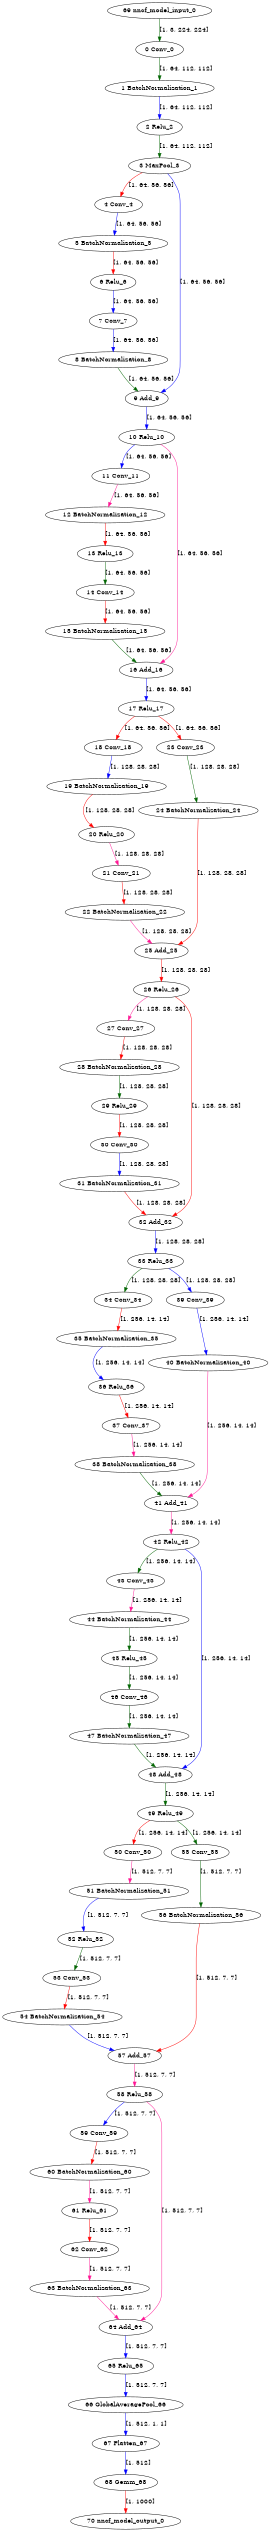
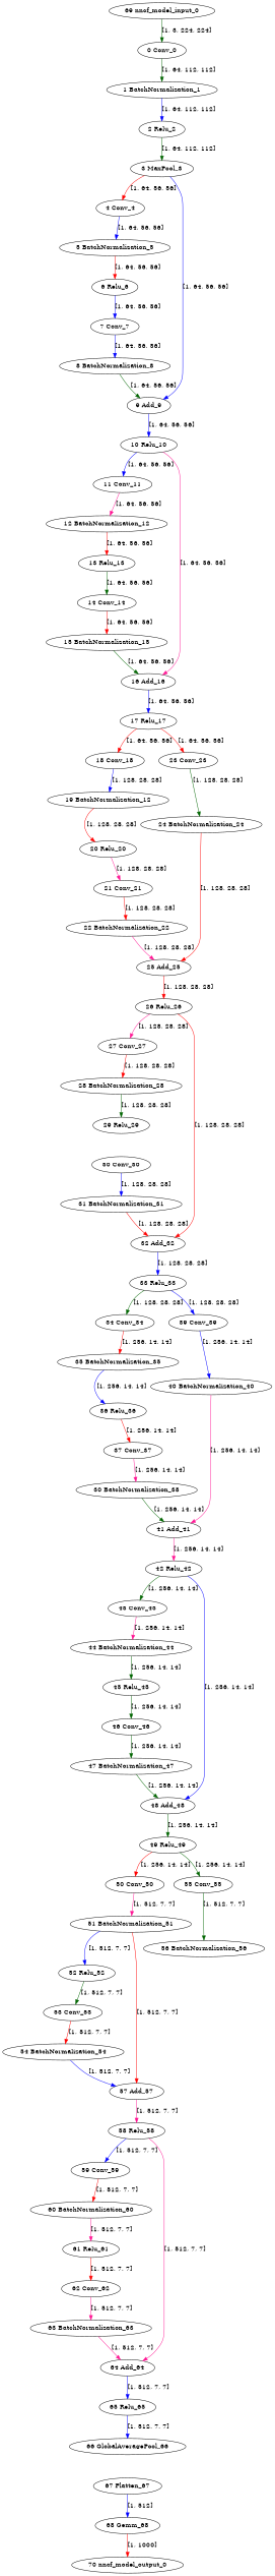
  strict digraph {
    node [type=BatchNormalization]
    edge [color=blue style=solid]
    "1 BatchNormalization_1"
    "0 Conv_0" [type=Conv]
    "2 Relu_2" [type=Relu]
    "3 MaxPool_3" [type=MaxPool]
    "4 Conv_4" [type=Conv]
    "9 Add_9" [type=Add]
    "5 BatchNormalization_5"
    "10 Relu_10" [type=Relu]
    "6 Relu_6" [type=Relu]
    "7 Conv_7" [type=Conv]
    "8 BatchNormalization_8"
    "11 Conv_11" [type=Conv]
    "16 Add_16" [type=Add]
    "12 BatchNormalization_12"
    "17 Relu_17" [type=Relu]
    "13 Relu_13" [type=Relu]
    "14 Conv_14" [type=Conv]
    "15 BatchNormalization_15"
    "18 Conv_18" [type=Conv]
    "23 Conv_23" [type=Conv]
-   "19 BatchNormalization_19"
+   "19 BatchNormalization_19" [label="19 BatchNormalization_12"]
    "24 BatchNormalization_24"
    "20 Relu_20" [type=Relu]
    "21 Conv_21" [type=Conv]
    "22 BatchNormalization_22"
    "25 Add_25" [type=Add]
    "26 Relu_26" [type=Relu]
    "27 Conv_27" [type=Conv]
    "32 Add_32" [type=Add]
    "28 BatchNormalization_28"
    "33 Relu_33" [type=Relu]
    "29 Relu_29" [type=Relu]
    "30 Conv_30" [type=Conv]
    "31 BatchNormalization_31"
    "34 Conv_34" [type=Conv]
    "39 Conv_39" [type=Conv]
    "35 BatchNormalization_35"
    "40 BatchNormalization_40"
    "36 Relu_36" [type=Relu]
    "37 Conv_37" [type=Conv]
-   "38 BatchNormalization_38"
+   "38 BatchNormalization_38" [label="30 BatchNormalization_38"]
    "41 Add_41" [type=Add]
    "42 Relu_42" [type=Relu]
    "43 Conv_43" [type=Conv]
    "48 Add_48" [type=Add]
    "44 BatchNormalization_44"
    "49 Relu_49" [type=Relu]
    "45 Relu_45" [type=Relu]
    "46 Conv_46" [type=Conv]
    "47 BatchNormalization_47"
    "50 Conv_50" [type=Conv]
    "55 Conv_55" [type=Conv]
    "51 BatchNormalization_51"
    "56 BatchNormalization_56"
    "52 Relu_52" [type=Relu]
    "53 Conv_53" [type=Conv]
    "54 BatchNormalization_54"
    "57 Add_57" [type=Add]
    "58 Relu_58" [type=Relu]
    "59 Conv_59" [type=Conv]
    "64 Add_64" [type=Add]
    "60 BatchNormalization_60"
    "65 Relu_65" [type=Relu]
    "61 Relu_61" [type=Relu]
    "62 Conv_62" [type=Conv]
    "63 BatchNormalization_63"
    "66 GlobalAveragePool_66" [type=GlobalAveragePool]
    "67 Flatten_67" [type=Flatten]
    "68 Gemm_68" [type=Gemm]
    "70 nncf_model_output_0" [type=nncf_model_output]
    "69 nncf_model_input_0" [type=nncf_model_input]
    "1 BatchNormalization_1" -> "2 Relu_2" [label="[1, 64, 112, 112]"]
    "0 Conv_0" -> "1 BatchNormalization_1" [color=darkgreen label="[1, 64, 112, 112]"]
    "2 Relu_2" -> "3 MaxPool_3" [color=darkgreen label="[1, 64, 112, 112]"]
    "3 MaxPool_3" -> "4 Conv_4" [color=red label="[1, 64, 56, 56]"]
    "3 MaxPool_3" -> "9 Add_9" [label="[1, 64, 56, 56]"]
    "4 Conv_4" -> "5 BatchNormalization_5" [label="[1, 64, 56, 56]"]
    "9 Add_9" -> "10 Relu_10" [label="[1, 64, 56, 56]"]
    "5 BatchNormalization_5" -> "6 Relu_6" [color=red label="[1, 64, 56, 56]"]
    "10 Relu_10" -> "11 Conv_11" [label="[1, 64, 56, 56]"]
    "10 Relu_10" -> "16 Add_16" [color=deeppink label="[1, 64, 56, 56]"]
    "6 Relu_6" -> "7 Conv_7" [label="[1, 64, 56, 56]"]
    "7 Conv_7" -> "8 BatchNormalization_8" [label="[1, 64, 56, 56]"]
    "8 BatchNormalization_8" -> "9 Add_9" [color=darkgreen label="[1, 64, 56, 56]"]
    "11 Conv_11" -> "12 BatchNormalization_12" [color=deeppink label="[1, 64, 56, 56]"]
    "16 Add_16" -> "17 Relu_17" [label="[1, 64, 56, 56]"]
    "12 BatchNormalization_12" -> "13 Relu_13" [color=red label="[1, 64, 56, 56]"]
    "17 Relu_17" -> "18 Conv_18" [color=red label="[1, 64, 56, 56]"]
    "17 Relu_17" -> "23 Conv_23" [color=red label="[1, 64, 56, 56]"]
    "13 Relu_13" -> "14 Conv_14" [color=darkgreen label="[1, 64, 56, 56]"]
    "14 Conv_14" -> "15 BatchNormalization_15" [color=red label="[1, 64, 56, 56]"]
    "15 BatchNormalization_15" -> "16 Add_16" [color=darkgreen label="[1, 64, 56, 56]"]
    "18 Conv_18" -> "19 BatchNormalization_19" [label="[1, 128, 28, 28]"]
    "23 Conv_23" -> "24 BatchNormalization_24" [color=darkgreen label="[1, 128, 28, 28]"]
    "19 BatchNormalization_19" -> "20 Relu_20" [color=red label="[1, 128, 28, 28]"]
    "24 BatchNormalization_24" -> "25 Add_25" [color=red label="[1, 128, 28, 28]"]
    "20 Relu_20" -> "21 Conv_21" [color=deeppink label="[1, 128, 28, 28]"]
    "21 Conv_21" -> "22 BatchNormalization_22" [color=red label="[1, 128, 28, 28]"]
    "22 BatchNormalization_22" -> "25 Add_25" [color=deeppink label="[1, 128, 28, 28]"]
    "25 Add_25" -> "26 Relu_26" [color=red label="[1, 128, 28, 28]"]
    "26 Relu_26" -> "27 Conv_27" [color=deeppink label="[1, 128, 28, 28]"]
    "26 Relu_26" -> "32 Add_32" [color=red label="[1, 128, 28, 28]"]
    "27 Conv_27" -> "28 BatchNormalization_28" [color=red label="[1, 128, 28, 28]"]
    "32 Add_32" -> "33 Relu_33" [label="[1, 128, 28, 28]"]
    "28 BatchNormalization_28" -> "29 Relu_29" [color=darkgreen label="[1, 128, 28, 28]"]
    "33 Relu_33" -> "34 Conv_34" [color=darkgreen label="[1, 128, 28, 28]"]
    "33 Relu_33" -> "39 Conv_39" [label="[1, 128, 28, 28]"]
-   "29 Relu_29" -> "30 Conv_30" [color=red label="[1, 128, 28, 28]"]
    "30 Conv_30" -> "31 BatchNormalization_31" [label="[1, 128, 28, 28]"]
    "31 BatchNormalization_31" -> "32 Add_32" [color=red label="[1, 128, 28, 28]"]
    "34 Conv_34" -> "35 BatchNormalization_35" [color=red label="[1, 256, 14, 14]"]
    "39 Conv_39" -> "40 BatchNormalization_40" [label="[1, 256, 14, 14]"]
    "35 BatchNormalization_35" -> "36 Relu_36" [label="[1, 256, 14, 14]"]
    "40 BatchNormalization_40" -> "41 Add_41" [color=deeppink label="[1, 256, 14, 14]"]
    "36 Relu_36" -> "37 Conv_37" [color=red label="[1, 256, 14, 14]"]
    "37 Conv_37" -> "38 BatchNormalization_38" [color=deeppink label="[1, 256, 14, 14]"]
    "38 BatchNormalization_38" -> "41 Add_41" [color=darkgreen label="[1, 256, 14, 14]"]
    "41 Add_41" -> "42 Relu_42" [color=deeppink label="[1, 256, 14, 14]"]
    "42 Relu_42" -> "43 Conv_43" [color=darkgreen label="[1, 256, 14, 14]"]
    "42 Relu_42" -> "48 Add_48" [label="[1, 256, 14, 14]"]
    "43 Conv_43" -> "44 BatchNormalization_44" [color=deeppink label="[1, 256, 14, 14]"]
    "48 Add_48" -> "49 Relu_49" [color=darkgreen label="[1, 256, 14, 14]"]
    "44 BatchNormalization_44" -> "45 Relu_45" [color=darkgreen label="[1, 256, 14, 14]"]
    "49 Relu_49" -> "50 Conv_50" [color=red label="[1, 256, 14, 14]"]
    "49 Relu_49" -> "55 Conv_55" [color=darkgreen label="[1, 256, 14, 14]"]
    "45 Relu_45" -> "46 Conv_46" [color=darkgreen label="[1, 256, 14, 14]"]
    "46 Conv_46" -> "47 BatchNormalization_47" [color=darkgreen label="[1, 256, 14, 14]"]
    "47 BatchNormalization_47" -> "48 Add_48" [color=darkgreen label="[1, 256, 14, 14]"]
    "50 Conv_50" -> "51 BatchNormalization_51" [color=deeppink label="[1, 512, 7, 7]"]
    "55 Conv_55" -> "56 BatchNormalization_56" [color=darkgreen label="[1, 512, 7, 7]"]
    "51 BatchNormalization_51" -> "52 Relu_52" [label="[1, 512, 7, 7]"]
-   "56 BatchNormalization_56" -> "57 Add_57" [color=red label="[1, 512, 7, 7]"]
+   "51 BatchNormalization_51" -> "57 Add_57" [color=red label="[1, 512, 7, 7]"]
    "52 Relu_52" -> "53 Conv_53" [color=darkgreen label="[1, 512, 7, 7]"]
    "53 Conv_53" -> "54 BatchNormalization_54" [color=red label="[1, 512, 7, 7]"]
    "54 BatchNormalization_54" -> "57 Add_57" [label="[1, 512, 7, 7]"]
    "57 Add_57" -> "58 Relu_58" [color=deeppink label="[1, 512, 7, 7]"]
    "58 Relu_58" -> "59 Conv_59" [label="[1, 512, 7, 7]"]
    "58 Relu_58" -> "64 Add_64" [color=deeppink label="[1, 512, 7, 7]"]
    "59 Conv_59" -> "60 BatchNormalization_60" [color=red label="[1, 512, 7, 7]"]
    "64 Add_64" -> "65 Relu_65" [label="[1, 512, 7, 7]"]
    "60 BatchNormalization_60" -> "61 Relu_61" [color=deeppink label="[1, 512, 7, 7]"]
    "65 Relu_65" -> "66 GlobalAveragePool_66" [label="[1, 512, 7, 7]"]
    "61 Relu_61" -> "62 Conv_62" [color=red label="[1, 512, 7, 7]"]
    "62 Conv_62" -> "63 BatchNormalization_63" [color=deeppink label="[1, 512, 7, 7]"]
    "63 BatchNormalization_63" -> "64 Add_64" [color=deeppink label="[1, 512, 7, 7]"]
-   "66 GlobalAveragePool_66" -> "67 Flatten_67" [label="[1, 512, 1, 1]"]
    "67 Flatten_67" -> "68 Gemm_68" [label="[1, 512]"]
    "68 Gemm_68" -> "70 nncf_model_output_0" [color=red label="[1, 1000]"]
    "69 nncf_model_input_0" -> "0 Conv_0" [color=darkgreen label="[1, 3, 224, 224]"]
  }
